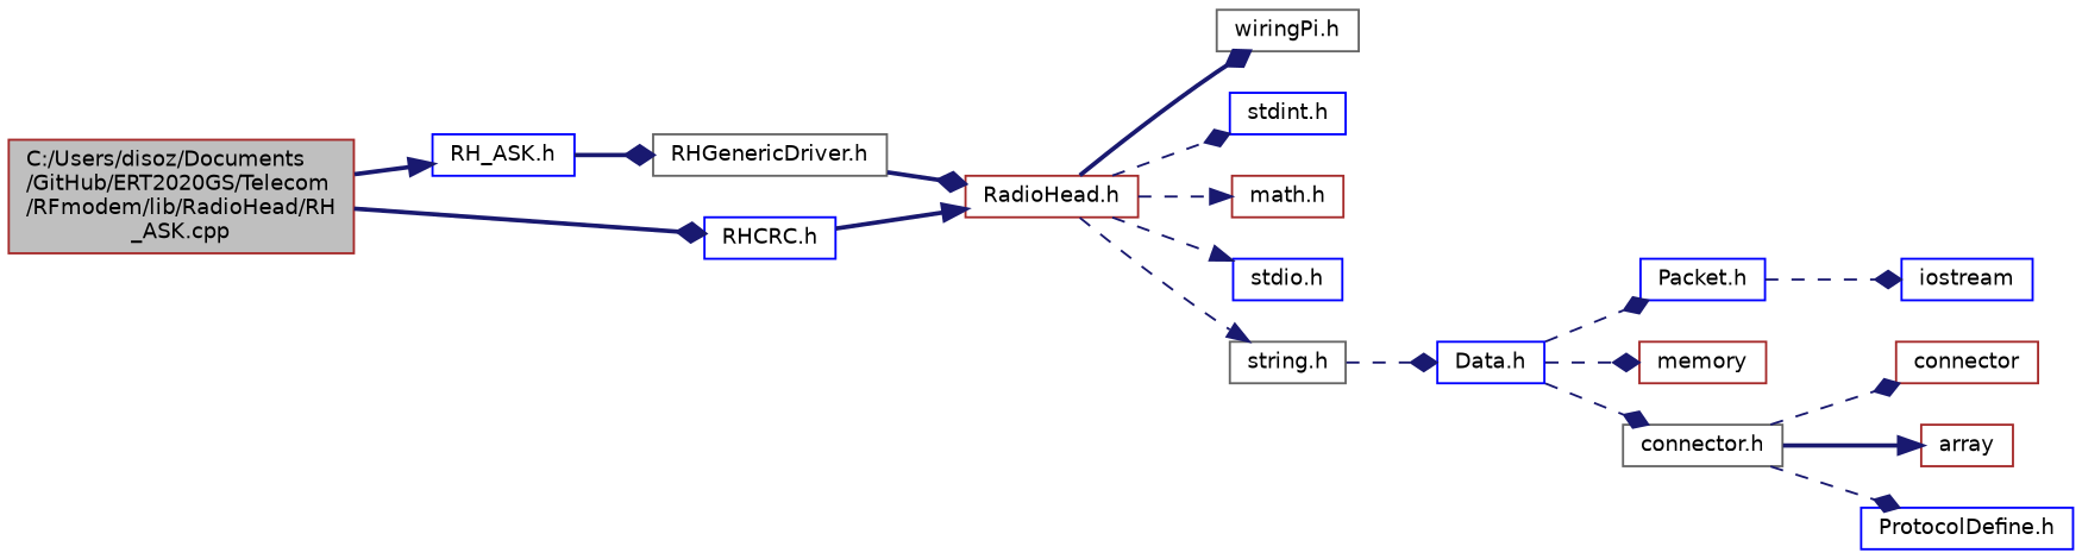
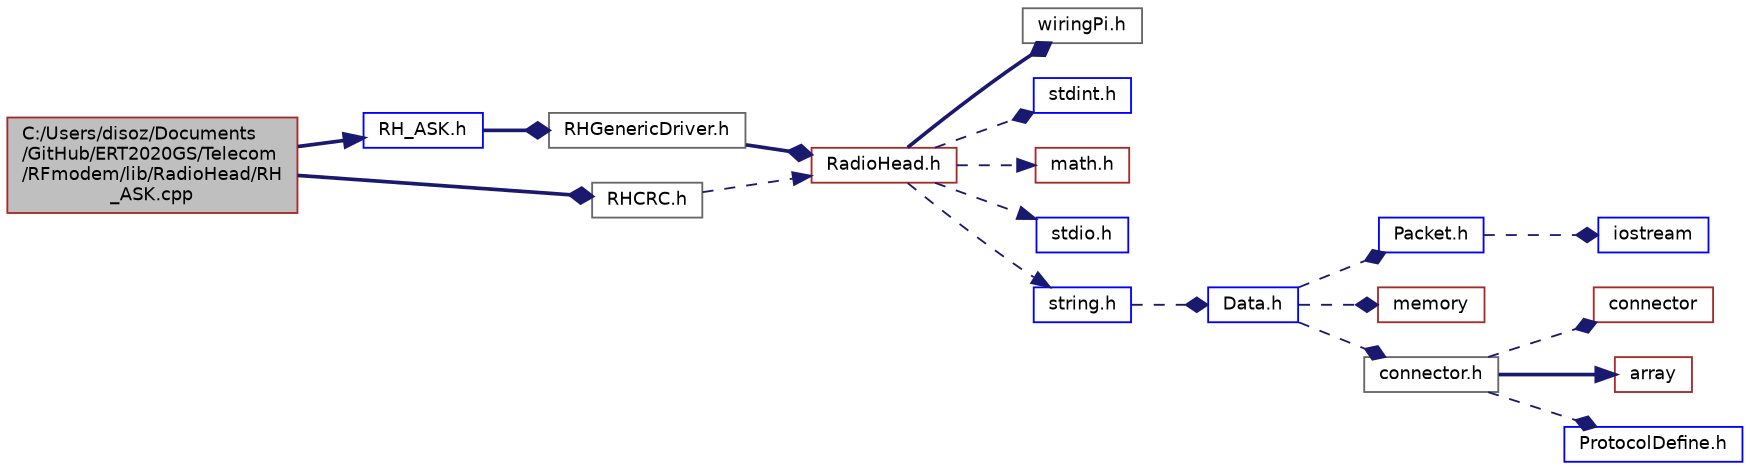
  digraph {
    rankdir=LR
    node [color=blue fillcolor=white fontname=Helvetica fontsize=10 shape=record style=filled]
    edge [arrowhead=diamond color=midnightblue fontname=Helvetica fontsize=10 labelfontname=Helvetica labelfontsize=10 style=dashed]
    n1 [color=brown fillcolor=grey75 fontcolor=black height=0.2 label="C:/Users/disoz/Documents\l/GitHub/ERT2020GS/Telecom\l/RFmodem/lib/RadioHead/RH\l_ASK.cpp" width=0.4]
    n2 [height=0.2 label="RH_ASK.h" width=0.4]
-   n3 [height=0.2 label="RHCRC.h" width=0.4]
+   n3 [color=gray40 height=0.2 label="RHCRC.h" width=0.4]
    n4 [color=gray40 height=0.2 label="RHGenericDriver.h" width=0.4]
    n5 [color=brown height=0.2 label="RadioHead.h" width=0.4]
    n6 [color=gray40 height=0.2 label="wiringPi.h" width=0.4]
    n7 [height=0.2 label="stdint.h" width=0.4]
    n8 [color=brown height=0.2 label="math.h" width=0.4]
    n9 [height=0.2 label="stdio.h" width=0.4]
-   n10 [color=gray40 height=0.2 label="string.h" width=0.4]
+   n10 [height=0.2 label="string.h" width=0.4]
    n11 [height=0.2 label="Data.h" width=0.4]
    n12 [height=0.2 label="Packet.h" width=0.4]
    n13 [color=brown height=0.2 label=memory width=0.4]
    n14 [color=gray40 height=0.2 label="connector.h" width=0.4]
    n15 [height=0.2 label=iostream width=0.4]
    n16 [color=brown height=0.2 label=connector width=0.4]
    n17 [color=brown height=0.2 label=array width=0.4]
    n18 [height=0.2 label="ProtocolDefine.h" width=0.4]
    n1 -> n2 [arrowhead=normal style=bold]
    n1 -> n3 [style=bold]
    n2 -> n4 [style=bold]
-   n3 -> n5 [arrowhead=normal style=bold]
+   n3 -> n5 [arrowhead=normal]
    n4 -> n5 [style=bold]
    n5 -> n6 [style=bold]
    n5 -> n7
    n5 -> n8 [arrowhead=normal]
    n5 -> n9 [arrowhead=normal]
    n5 -> n10 [arrowhead=normal]
    n10 -> n11
    n11 -> n12
    n11 -> n13
    n11 -> n14
    n12 -> n15
    n14 -> n16
    n14 -> n17 [arrowhead=normal style=bold]
    n14 -> n18
  }
